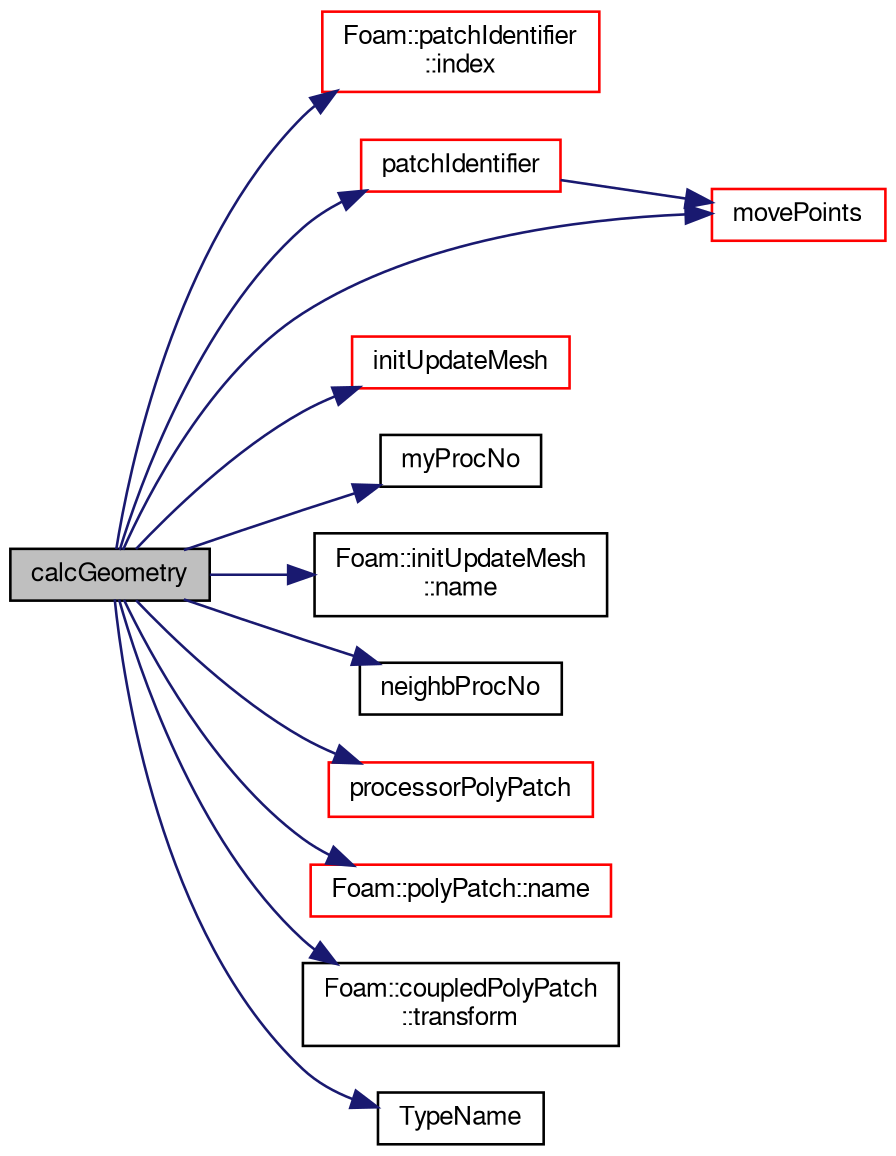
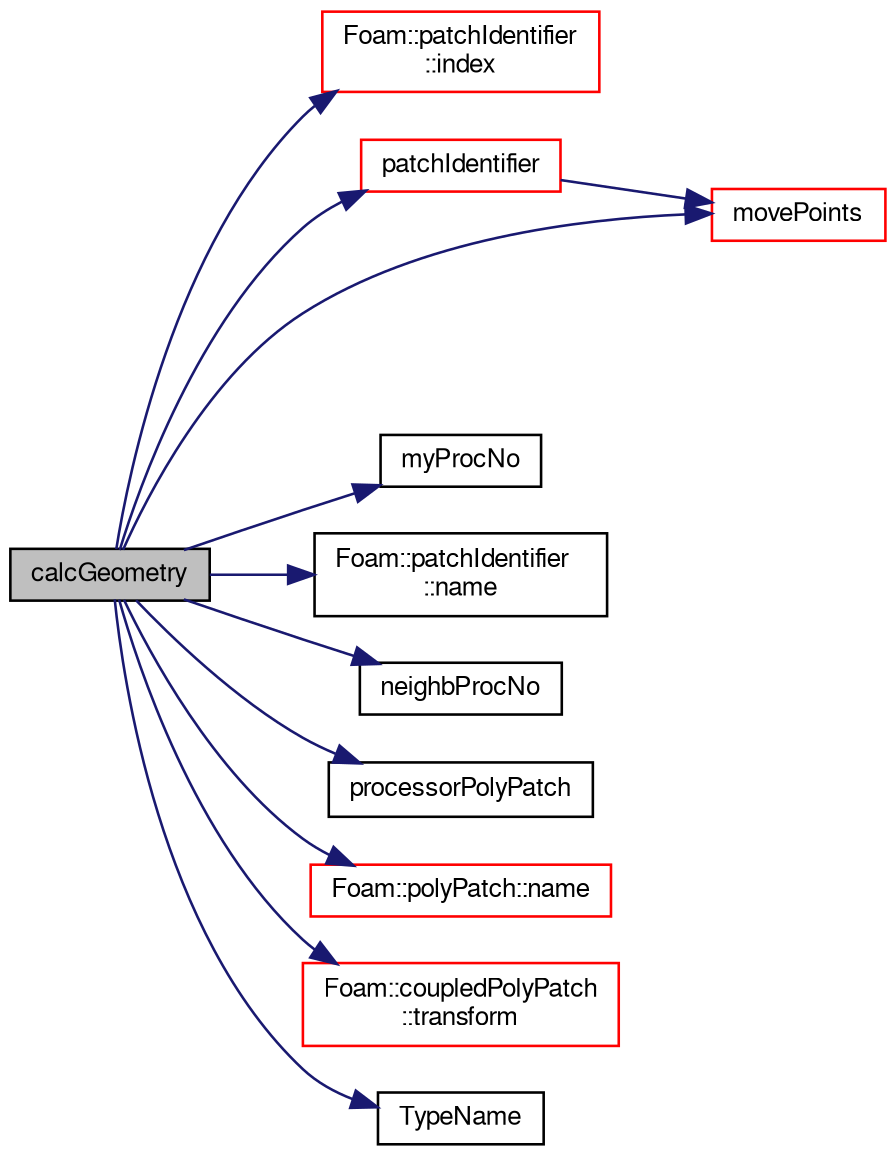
  digraph {
    rankdir=LR
    node [color=black fontname=FreeSans fontsize=10 shape=record]
    edge [color=midnightblue fontname=FreeSans fontsize=10 labelfontname=FreeSans labelfontsize=10 style=solid]
    n1 [fillcolor=grey75 fontcolor=black height=0.2 label=calcGeometry style=filled width=0.4]
    n2 [color=red height=0.2 label="Foam::patchIdentifier\l::index" width=0.4]
    n3 [color=red height=0.2 label=patchIdentifier width=0.4]
    n4 [color=red height=0.2 label=movePoints width=0.4]
-   n5 [color=red height=0.2 label=initUpdateMesh width=0.4]
    n6 [height=0.2 label=myProcNo width=0.4]
-   n7 [height=0.2 label="Foam::initUpdateMesh\l::name" width=0.4]
+   n7 [height=0.2 label="Foam::patchIdentifier\l::name" width=0.4]
    n8 [height=0.2 label=neighbProcNo width=0.4]
-   n9 [color=red height=0.2 label=processorPolyPatch width=0.4]
+   n9 [height=0.2 label=processorPolyPatch width=0.4]
    n10 [color=red height=0.2 label="Foam::polyPatch::name" width=0.4]
-   n11 [height=0.2 label="Foam::coupledPolyPatch\l::transform" width=0.4]
+   n11 [color=red height=0.2 label="Foam::coupledPolyPatch\l::transform" width=0.4]
    n12 [height=0.2 label=TypeName width=0.4]
    n1 -> n2
    n1 -> n3
    n1 -> n4
-   n1 -> n5
    n1 -> n6
    n1 -> n7
    n1 -> n8
    n1 -> n9
    n1 -> n10
    n1 -> n11
    n1 -> n12
    n3 -> n4
  }
